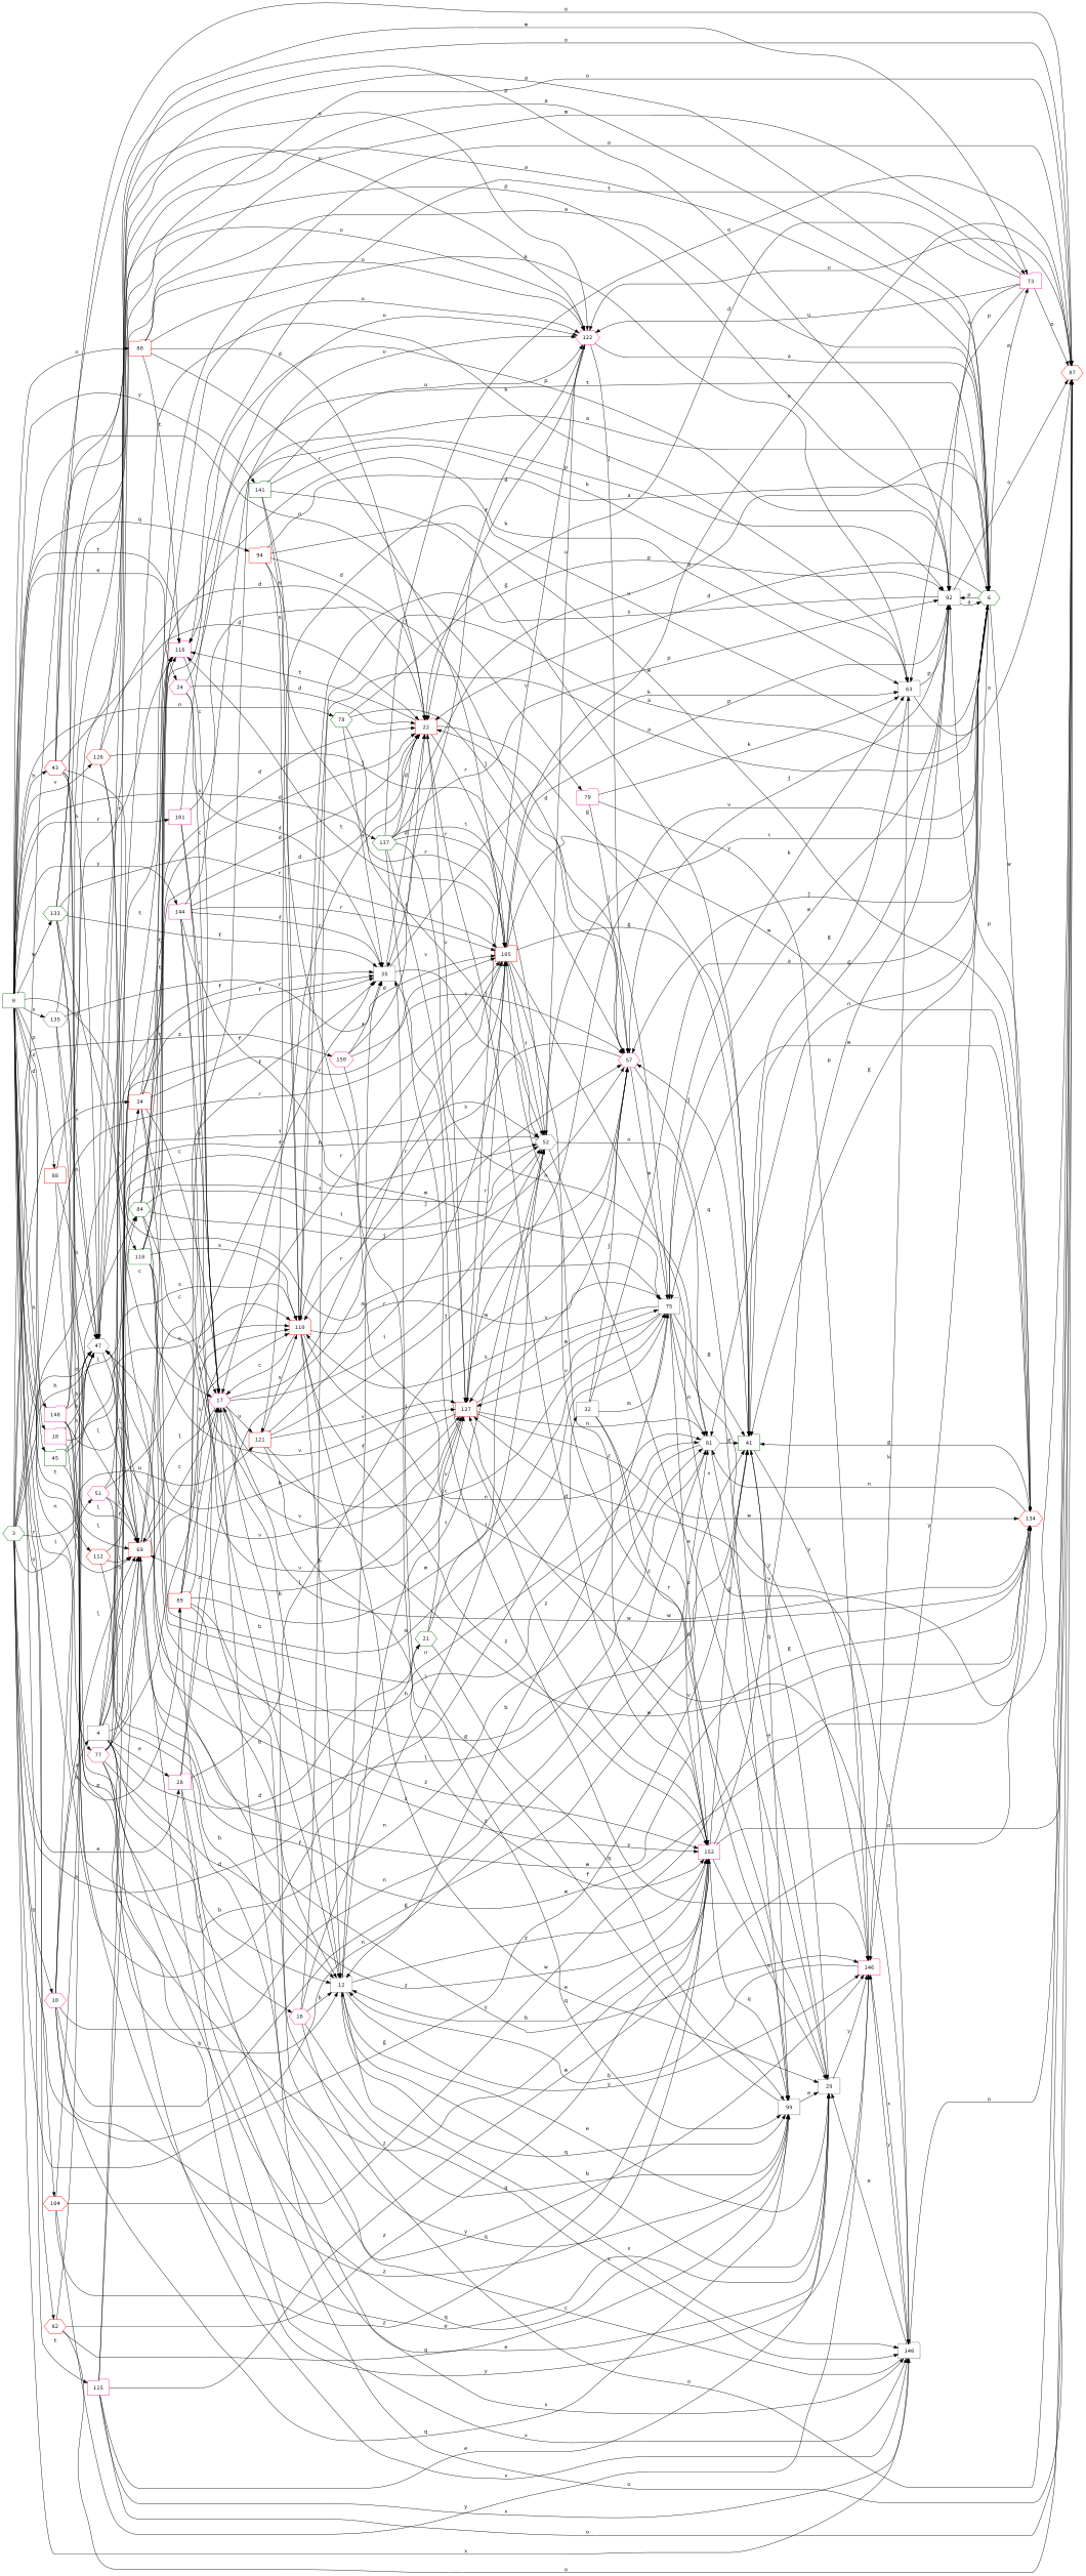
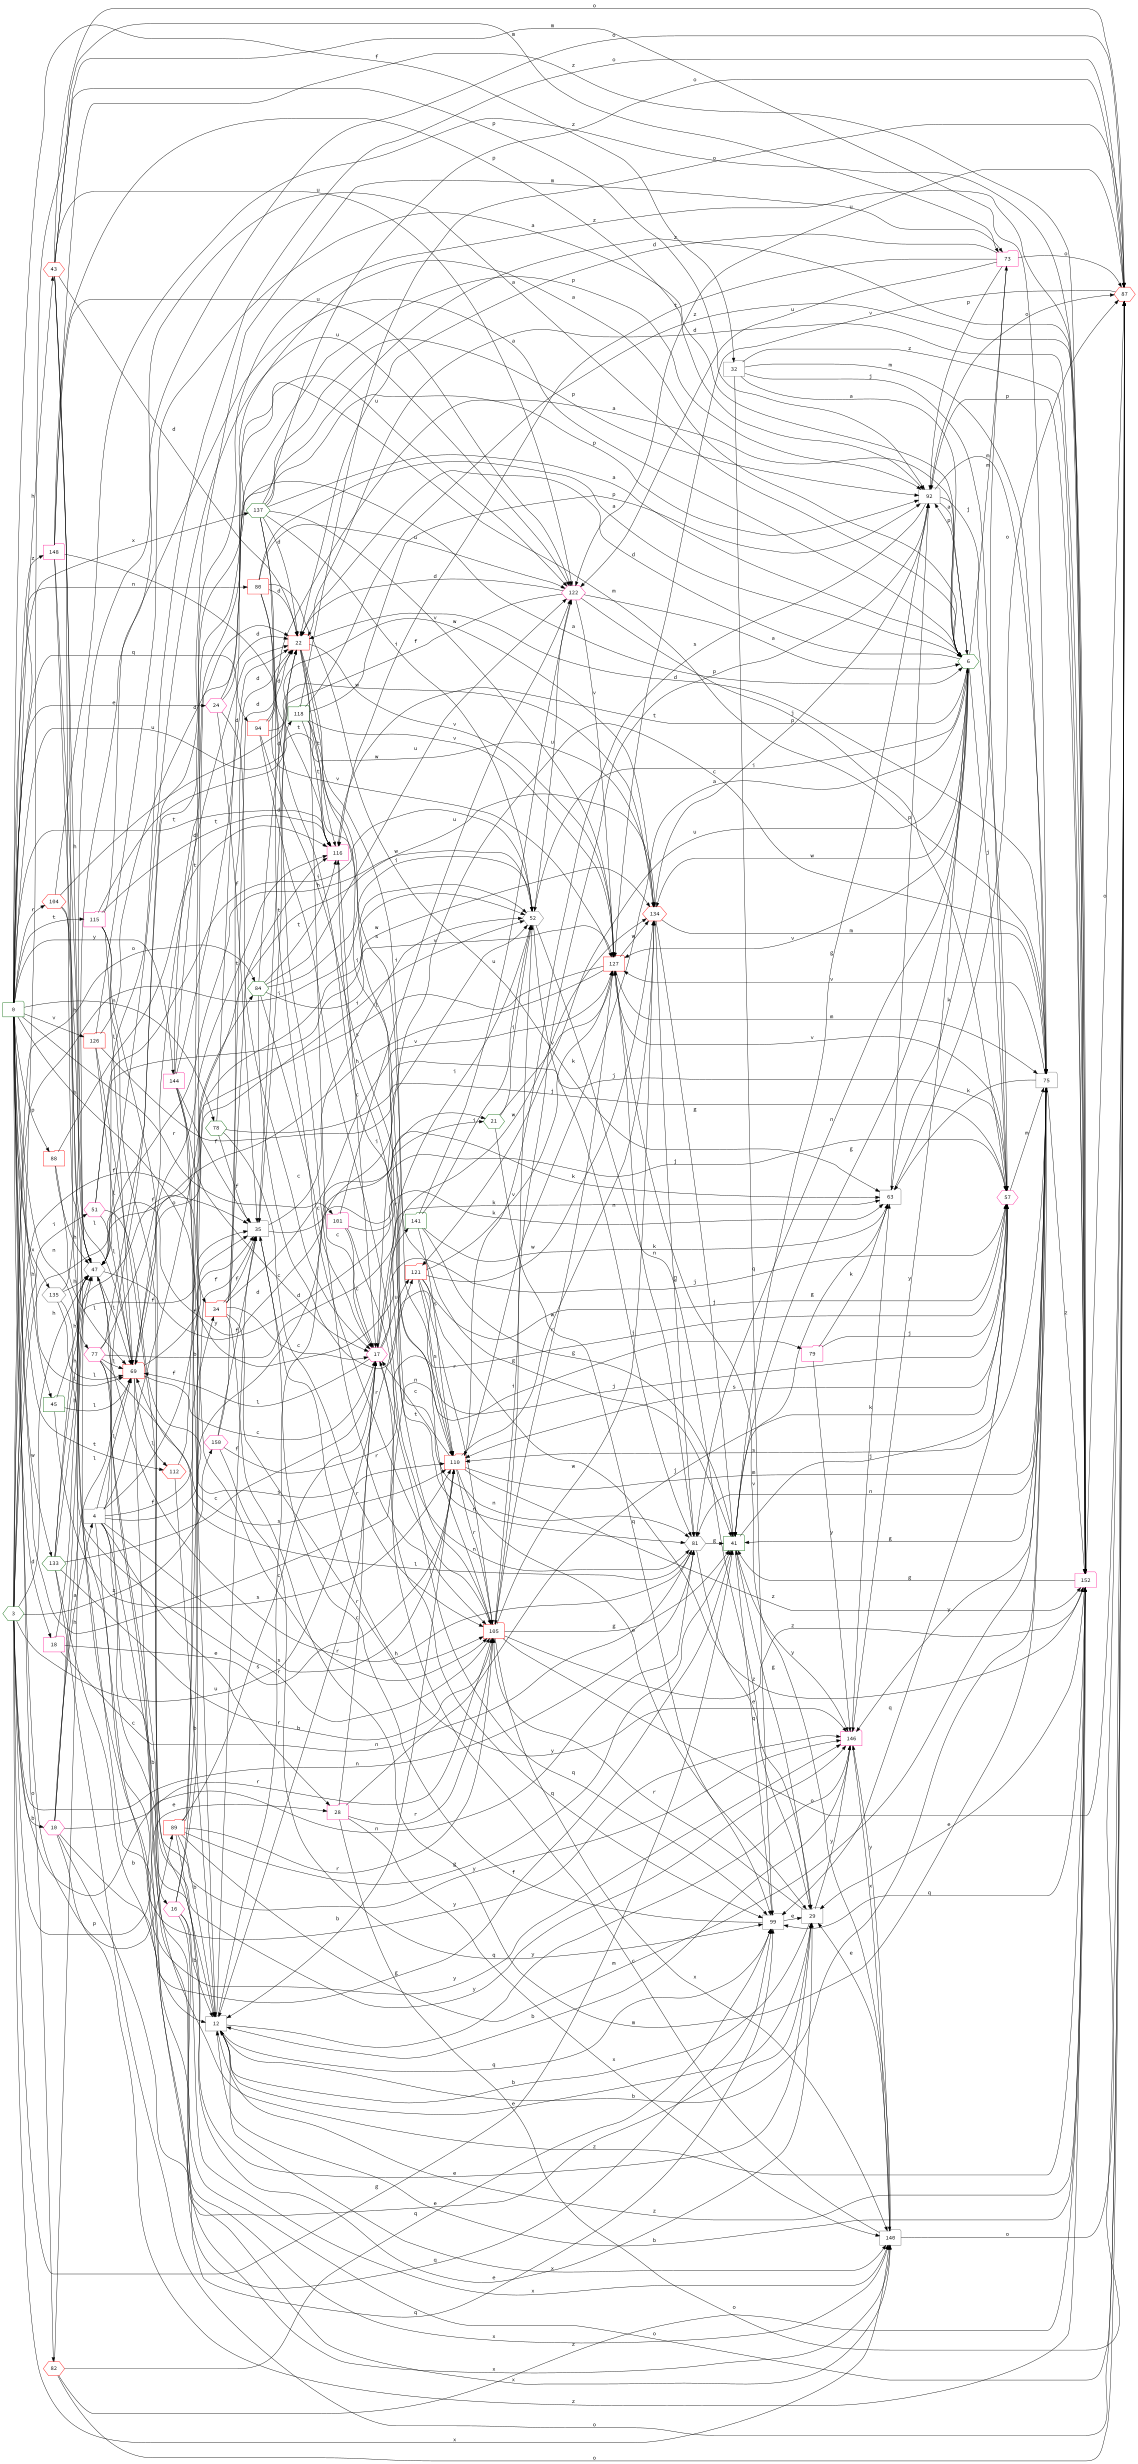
  strict digraph {
    fontname="Source Code Pro"
    rankdir=LR
    node [color=deeppink fontname="Source Code Pro" shape=folder]
    edge [fontname="Source Code Pro"]
    0 [color=darkgreen]
    18
    24 [shape=hexagon]
    32 [color=gray40]
    43 [color=red shape=hexagon]
    45 [color=darkgreen]
    69 [color=red]
    77 [shape=hexagon]
    78 [color=darkgreen shape=hexagon]
    79
    80 [color=red]
    82 [color=red shape=hexagon]
    88 [color=red]
    89 [color=red]
    94 [color=red]
    101
    104 [color=red shape=hexagon]
    112 [color=red shape=hexagon]
    115
    116
    118 [color=darkgreen]
-   126 [color=red shape=hexagon]
+   126 [color=red]
    133 [color=darkgreen shape=hexagon]
    135 [color=gray40 shape=hexagon]
    137 [color=darkgreen shape=hexagon]
    141 [color=darkgreen]
    144
    148
    47 [color=gray40 shape=hexagon]
    81 [color=gray40 shape=hexagon]
    110 [color=red]
    35 [color=gray40]
    22 [color=red]
    92 [color=gray40]
    17 [shape=hexagon]
    99 [color=gray40]
    6 [color=darkgreen shape=hexagon]
    57 [shape=hexagon]
    152
    75 [color=gray40]
    146
    29 [color=gray40]
    87 [color=red shape=hexagon]
    122 [shape=hexagon]
    140 [color=gray40]
    134 [color=red shape=hexagon]
    63 [color=gray40]
    105 [color=red]
    41 [color=darkgreen]
    12 [color=gray40]
    52 [color=gray40 shape=hexagon]
    127 [color=red]
    3 [color=darkgreen shape=hexagon]
    10 [shape=hexagon]
    21 [color=darkgreen shape=hexagon]
    28
    34 [color=red]
    51 [shape=hexagon]
    73
    84 [color=darkgreen shape=hexagon]
    121 [color=red]
    150 [shape=hexagon]
    4 [color=gray40]
    16 [shape=hexagon]
    0 -> 18 [label=d]
    0 -> 24 [label=e]
    0 -> 32 [label=f]
    0 -> 43 [label=h]
    0 -> 45 [label=h]
    0 -> 69 [label=l]
    0 -> 77 [label=n]
    0 -> 78 [label=n]
    0 -> 79 [label=n]
    0 -> 80 [label=n]
    0 -> 82 [label=o]
    0 -> 88 [label=p]
    0 -> 89 [label=p]
    0 -> 94 [label=q]
    0 -> 101 [label=r]
    0 -> 104 [label=r]
    0 -> 112 [label=t]
    0 -> 115 [label=t]
    0 -> 116 [label=t]
    0 -> 118 [label=u]
    0 -> 126 [label=v]
    0 -> 133 [label=w]
    0 -> 135 [label=x]
    0 -> 137 [label=x]
    0 -> 141 [label=y]
    0 -> 144 [label=y]
    0 -> 148 [label=z]
    18 -> 47 [label=h]
    18 -> 81 [label=n]
    18 -> 110 [label=s]
    24 -> 35 [label=f]
    24 -> 22 [label=d]
    24 -> 92 [label=p]
    24 -> 17 [label=c]
    32 -> 99 [label=q]
    32 -> 6 [label=a]
    32 -> 57 [label=j]
    32 -> 152 [label=z]
    32 -> 75 [label=m]
    43 -> 47 [label=h]
    43 -> 22 [label=d]
    43 -> 92 [label=p]
    43 -> 75 [label=m]
    43 -> 146 [label=y]
    43 -> 29 [label=e]
    43 -> 87 [label=o]
    43 -> 122 [label=u]
    45 -> 69 [label=l]
    45 -> 47 [label=h]
    45 -> 110 [label=s]
    69 -> 116 [label=t]
    69 -> 35 [label=f]
    69 -> 17 [label=c]
    69 -> 140 [label=x]
    69 -> 134 [label=w]
    77 -> 69 [label=l]
    77 -> 110 [label=s]
    77 -> 22 [label=d]
    77 -> 152 [label=z]
    77 -> 146 [label=y]
    77 -> 140 [label=x]
    77 -> 63 [label=k]
    78 -> 35 [label=f]
    78 -> 92 [label=p]
    78 -> 57 [label=j]
    78 -> 105 [label=r]
    79 -> 57 [label=j]
    79 -> 146 [label=y]
    79 -> 63 [label=k]
    80 -> 116 [label=t]
    80 -> 22 [label=d]
    80 -> 6 [label=a]
    80 -> 122 [label=u]
    80 -> 63 [label=k]
    80 -> 105 [label=r]
    82 -> 47 [label=h]
    82 -> 99 [label=q]
    82 -> 152 [label=z]
    82 -> 87 [label=o]
    88 -> 69 [label=l]
    88 -> 116 [label=t]
    88 -> 47 [label=h]
    89 -> 35 [label=f]
    89 -> 17 [label=c]
    89 -> 75 [label=m]
    89 -> 29 [label=e]
    89 -> 122 [label=u]
    89 -> 105 [label=r]
    89 -> 41 [label=g]
    89 -> 12 [label=b]
    94 -> 81 [label=n]
    94 -> 110 [label=s]
    94 -> 22 [label=d]
    94 -> 6 [label=a]
    94 -> 134 [label=w]
    101 -> 17 [label=c]
    101 -> 99 [label=q]
    101 -> 57 [label=j]
    101 -> 122 [label=u]
    104 -> 47 [label=h]
    104 -> 152 [label=z]
    104 -> 146 [label=y]
    104 -> 134 [label=w]
-   112 -> 69 [label=l]
+   69 -> 112 [label=l]
    112 -> 12 [label=b]
    112 -> 52 [label=i]
    115 -> 69 [label=l]
    115 -> 116 [label=t]
    115 -> 29 [label=e]
    115 -> 87 [label=o]
    115 -> 140 [label=x]
    115 -> 134 [label=w]
    116 -> 17 [label=c]
    118 -> 116 [label=t]
    118 -> 81 [label=n]
    118 -> 110 [label=s]
    118 -> 92 [label=p]
    118 -> 152 [label=z]
    118 -> 87 [label=o]
    118 -> 127 [label=v]
    126 -> 69 [label=l]
    126 -> 22 [label=d]
    126 -> 6 [label=a]
    126 -> 57 [label=j]
    126 -> 146 [label=y]
    133 -> 47 [label=h]
    133 -> 35 [label=f]
    133 -> 17 [label=c]
    133 -> 6 [label=a]
    133 -> 87 [label=o]
    133 -> 105 [label=r]
    133 -> 12 [label=b]
    135 -> 69 [label=l]
    135 -> 47 [label=h]
    135 -> 6 [label=a]
    135 -> 105 [label=r]
    137 -> 81 [label=n]
    137 -> 22 [label=d]
    137 -> 92 [label=p]
    137 -> 6 [label=a]
    137 -> 152 [label=z]
    137 -> 87 [label=o]
    137 -> 105 [label=r]
    137 -> 52 [label=i]
    137 -> 127 [label=v]
    141 -> 110 [label=s]
    141 -> 122 [label=u]
    141 -> 63 [label=k]
    141 -> 41 [label=g]
    141 -> 52 [label=i]
    144 -> 35 [label=f]
    144 -> 22 [label=d]
    144 -> 17 [label=c]
    144 -> 6 [label=a]
    144 -> 75 [label=m]
    144 -> 105 [label=r]
    144 -> 12 [label=b]
    148 -> 69 [label=l]
    148 -> 47 [label=h]
    148 -> 92 [label=p]
    148 -> 152 [label=z]
    148 -> 122 [label=u]
    148 -> 127 [label=v]
    47 -> 69 [label=l]
    47 -> 152 [label=z]
    47 -> 87 [label=o]
    47 -> 122 [label=u]
    47 -> 63 [label=k]
    81 -> 69 [label=l]
    81 -> 47 [label=h]
    81 -> 29 [label=e]
    81 -> 41 [label=g]
    110 -> 17 [label=c]
    110 -> 6 [label=a]
    110 -> 152 [label=z]
    110 -> 75 [label=m]
    110 -> 29 [label=e]
    110 -> 134 [label=w]
    110 -> 105 [label=r]
    110 -> 12 [label=b]
    35 -> 22 [label=d]
    35 -> 146 [label=y]
    35 -> 63 [label=k]
    35 -> 52 [label=i]
    22 -> 116 [label=t]
    22 -> 17 [label=c]
    22 -> 105 [label=r]
    22 -> 41 [label=g]
    22 -> 127 [label=v]
    92 -> 110 [label=s]
    92 -> 6 [label=a]
    92 -> 57 [label=j]
    92 -> 75 [label=m]
    92 -> 87 [label=o]
    92 -> 41 [label=g]
    17 -> 69 [label=l]
    17 -> 99 [label=q]
    17 -> 57 [label=j]
    17 -> 134 [label=w]
    17 -> 12 [label=b]
    17 -> 52 [label=i]
    17 -> 121 [label=u]
    99 -> 35 [label=f]
    99 -> 29 [label=e]
    6 -> 116 [label=t]
    6 -> 81 [label=n]
    6 -> 22 [label=d]
    6 -> 92 [label=p]
    6 -> 57 [label=j]
    6 -> 146 [label=y]
    6 -> 134 [label=w]
    6 -> 41 [label=g]
    6 -> 52 [label=i]
    6 -> 127 [label=v]
    6 -> 73 [label=m]
    6 -> 121 [label=u]
    57 -> 110 [label=s]
    57 -> 99 [label=q]
    57 -> 75 [label=m]
    57 -> 127 [label=v]
    152 -> 22 [label=d]
    152 -> 92 [label=p]
    152 -> 99 [label=q]
    152 -> 29 [label=e]
    152 -> 87 [label=o]
    152 -> 41 [label=g]
    152 -> 12 [label=b]
    75 -> 81 [label=n]
    75 -> 110 [label=s]
    75 -> 22 [label=d]
    75 -> 17 [label=c]
    75 -> 152 [label=z]
    75 -> 146 [label=y]
    75 -> 63 [label=k]
    75 -> 41 [label=g]
    75 -> 12 [label=b]
    75 -> 127 [label=v]
    146 -> 140 [label=x]
    146 -> 63 [label=k]
    146 -> 12 [label=b]
    29 -> 146 [label=y]
    29 -> 105 [label=r]
    29 -> 41 [label=g]
    29 -> 12 [label=b]
    87 -> 122 [label=u]
    87 -> 127 [label=v]
    122 -> 35 [label=f]
    122 -> 22 [label=d]
    122 -> 6 [label=a]
    122 -> 57 [label=j]
    122 -> 127 [label=v]
    140 -> 17 [label=c]
    140 -> 146 [label=y]
    140 -> 29 [label=e]
    140 -> 87 [label=o]
    140 -> 127 [label=v]
    134 -> 81 [label=n]
    134 -> 92 [label=p]
    134 -> 75 [label=m]
    134 -> 41 [label=g]
    63 -> 92 [label=p]
    63 -> 87 [label=o]
    63 -> 41 [label=g]
    105 -> 116 [label=t]
    105 -> 92 [label=p]
    105 -> 152 [label=z]
    105 -> 87 [label=o]
    105 -> 140 [label=x]
    105 -> 134 [label=w]
    105 -> 41 [label=g]
    105 -> 52 [label=i]
    41 -> 99 [label=q]
    41 -> 57 [label=j]
    41 -> 146 [label=y]
    12 -> 35 [label=f]
    12 -> 99 [label=q]
    12 -> 152 [label=z]
    12 -> 146 [label=y]
    12 -> 29 [label=e]
    12 -> 140 [label=x]
    12 -> 52 [label=i]
    52 -> 47 [label=h]
    52 -> 81 [label=n]
    52 -> 29 [label=e]
    52 -> 122 [label=u]
    127 -> 69 [label=l]
    127 -> 47 [label=h]
    127 -> 81 [label=n]
    127 -> 75 [label=m]
    127 -> 134 [label=w]
    127 -> 105 [label=r]
    3 -> 47 [label=h]
    3 -> 81 [label=n]
    3 -> 140 [label=x]
    3 -> 105 [label=r]
    3 -> 41 [label=g]
    3 -> 52 [label=i]
    3 -> 10 [label=b]
    3 -> 21 [label=d]
    3 -> 28 [label=e]
    3 -> 34 [label=f]
    3 -> 51 [label=i]
    3 -> 73 [label=m]
    3 -> 84 [label=o]
    3 -> 121 [label=u]
    3 -> 150 [label=z]
    10 -> 69 [label=l]
    10 -> 81 [label=n]
    10 -> 35 [label=f]
    10 -> 99 [label=q]
    10 -> 152 [label=z]
    10 -> 41 [label=g]
    10 -> 4 [label=a]
    21 -> 99 [label=q]
    21 -> 52 [label=i]
    21 -> 127 [label=v]
    28 -> 17 [label=c]
    28 -> 57 [label=j]
    28 -> 87 [label=o]
    28 -> 140 [label=x]
    28 -> 105 [label=r]
    34 -> 116 [label=t]
    34 -> 35 [label=f]
    34 -> 22 [label=d]
    34 -> 17 [label=c]
    34 -> 75 [label=m]
    34 -> 105 [label=r]
    34 -> 127 [label=v]
    51 -> 69 [label=l]
    51 -> 110 [label=s]
    51 -> 134 [label=w]
    51 -> 52 [label=i]
    73 -> 116 [label=t]
    73 -> 22 [label=d]
    73 -> 92 [label=p]
    73 -> 87 [label=o]
    73 -> 122 [label=u]
    73 -> 63 [label=k]
    84 -> 116 [label=t]
    84 -> 22 [label=d]
    84 -> 17 [label=c]
    84 -> 57 [label=j]
    84 -> 122 [label=u]
    84 -> 52 [label=i]
    84 -> 127 [label=v]
    121 -> 110 [label=s]
    121 -> 57 [label=j]
    121 -> 152 [label=z]
    121 -> 134 [label=w]
    121 -> 105 [label=r]
    121 -> 127 [label=v]
    150 -> 35 [label=f]
    150 -> 22 [label=d]
    150 -> 99 [label=q]
    150 -> 57 [label=j]
    4 -> 69 [label=l]
    4 -> 110 [label=s]
    4 -> 35 [label=f]
    4 -> 99 [label=q]
    4 -> 12 [label=b]
    4 -> 21 [label=d]
    4 -> 28 [label=e]
    4 -> 34 [label=f]
    4 -> 73 [label=m]
    4 -> 84 [label=o]
    4 -> 16 [label=c]
    16 -> 6 [label=a]
    16 -> 87 [label=o]
    16 -> 140 [label=x]
    16 -> 12 [label=b]
    16 -> 52 [label=i]
  }
